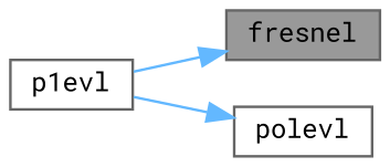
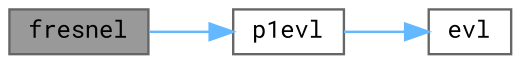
  digraph {
    fontname="Roboto Mono"
    rankdir=LR
    node [color=grey40 fillcolor=white fontname="Roboto Mono" fontsize=10 shape=box style=filled]
    edge [color=steelblue1 fontname="Roboto Mono" fontsize=10 labelfontname=Helvetica labelfontsize=10 style=solid]
    n1 [color=gray40 fillcolor=grey60 fontcolor=black height=0.2 label=fresnel width=0.4]
    n2 [height=0.2 label=p1evl width=0.4]
-   n3 [height=0.2 label=polevl width=0.4]
-   n2 -> n1
+   n3 [height=0.2 label=evl width=0.4]
+   n1 -> n2
    n2 -> n3
  }
